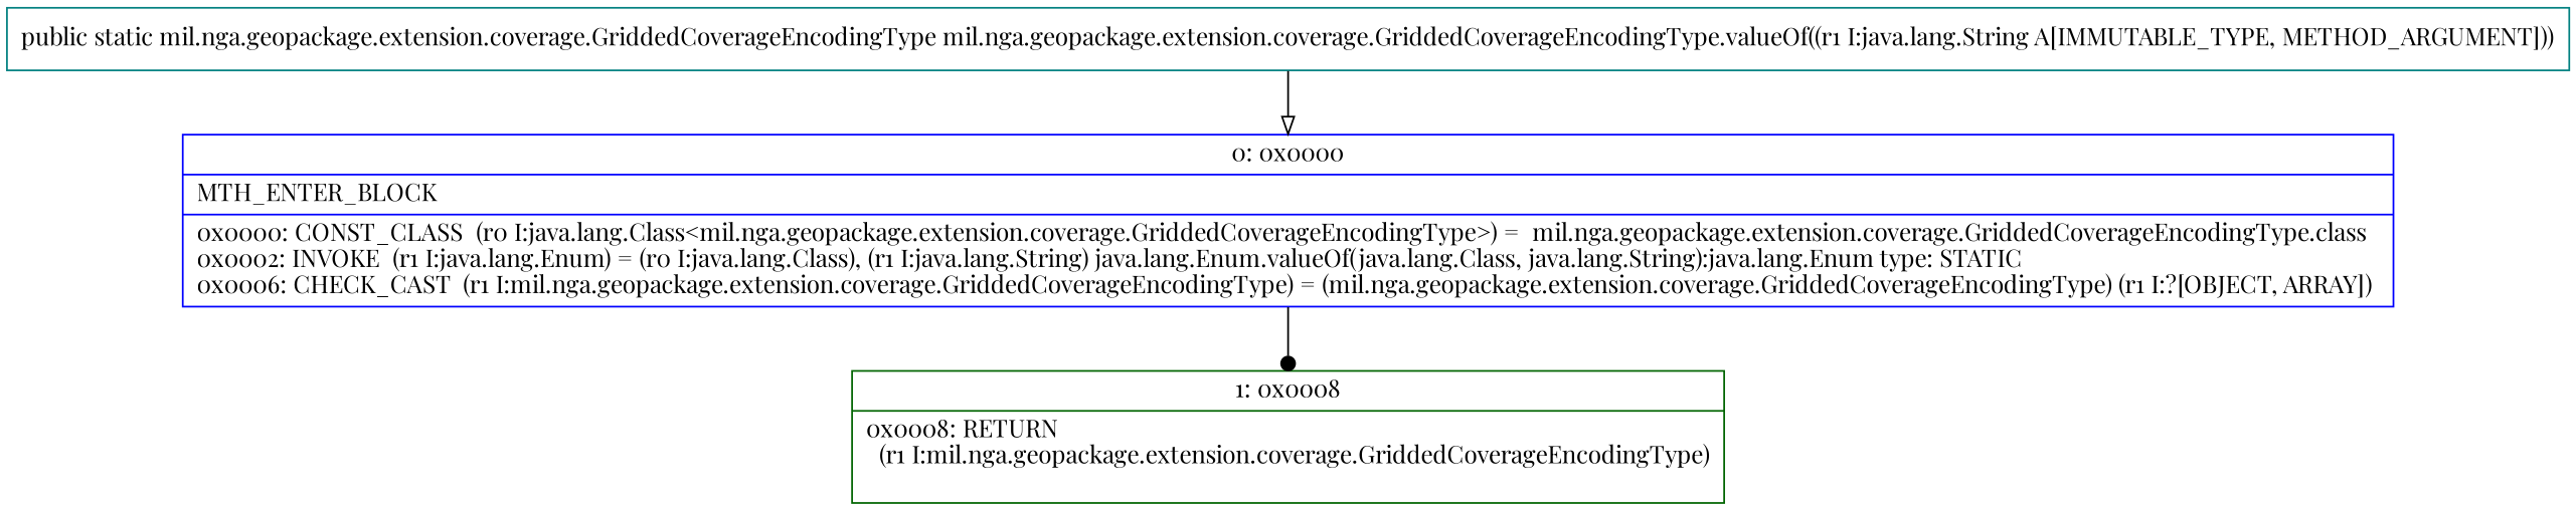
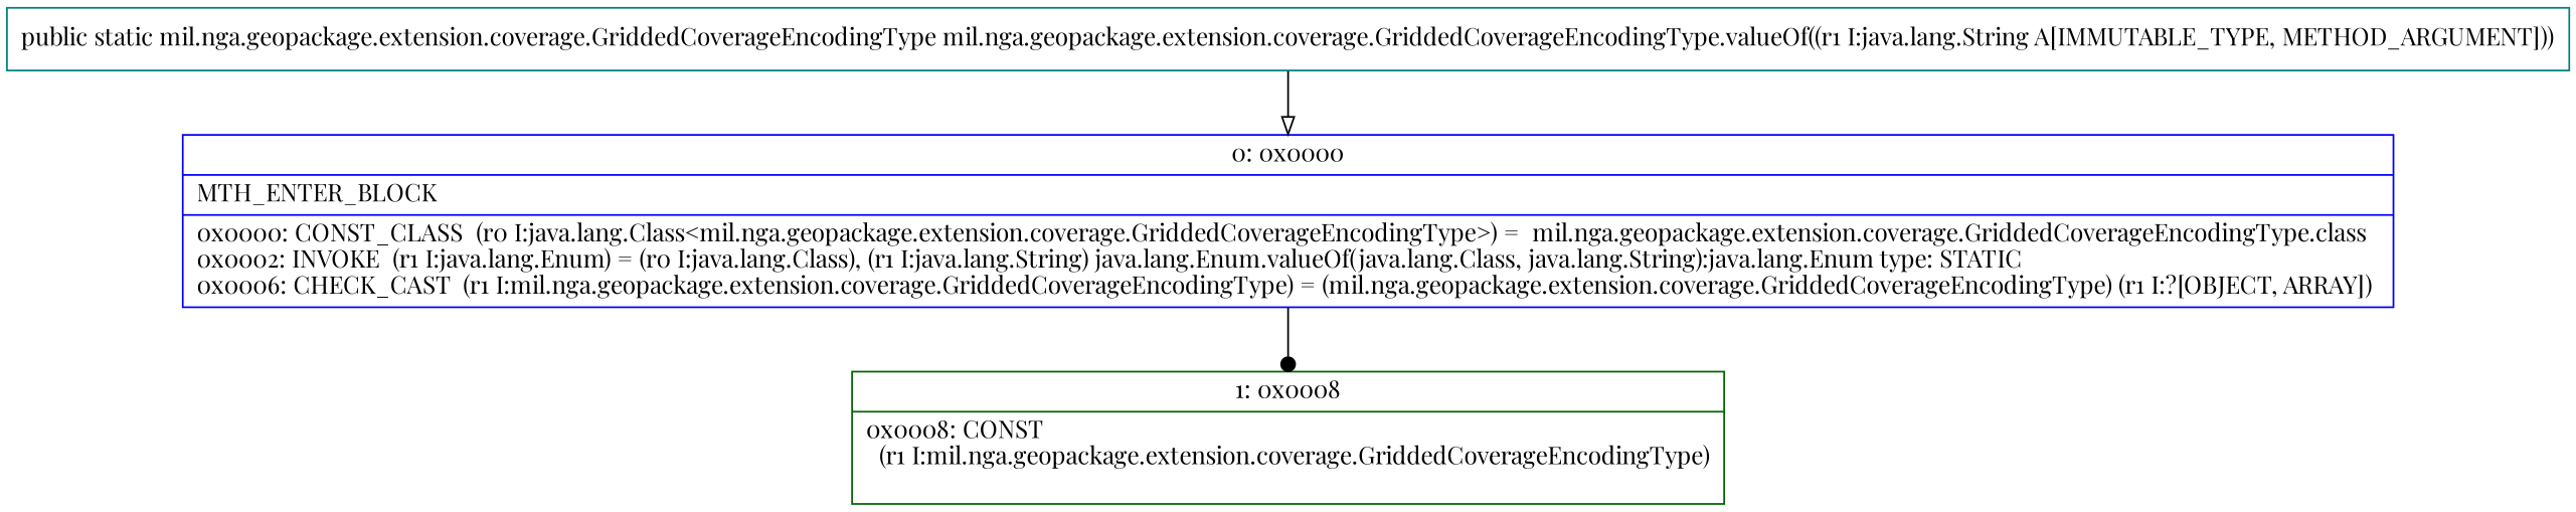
  digraph {
    fontname="Playfair Display"
    node [shape=record fontname="Playfair Display"]
    edge [fontname="Playfair Display"]
    n1 [label="{0\:\ 0x0000|MTH_ENTER_BLOCK\l|0x0000: CONST_CLASS  (r0 I:java.lang.Class\<mil.nga.geopackage.extension.coverage.GriddedCoverageEncodingType\>) =  mil.nga.geopackage.extension.coverage.GriddedCoverageEncodingType.class \l0x0002: INVOKE  (r1 I:java.lang.Enum) = (r0 I:java.lang.Class), (r1 I:java.lang.String) java.lang.Enum.valueOf(java.lang.Class, java.lang.String):java.lang.Enum type: STATIC \l0x0006: CHECK_CAST  (r1 I:mil.nga.geopackage.extension.coverage.GriddedCoverageEncodingType) = (mil.nga.geopackage.extension.coverage.GriddedCoverageEncodingType) (r1 I:?[OBJECT, ARRAY]) \l}" color=blue]
-   n2 [label="{1\:\ 0x0008|0x0008: RETURN  \l  (r1 I:mil.nga.geopackage.extension.coverage.GriddedCoverageEncodingType)\l \l}" color=darkgreen]
+   n2 [label="{1\:\ 0x0008|0x0008: CONST  \l  (r1 I:mil.nga.geopackage.extension.coverage.GriddedCoverageEncodingType)\l \l}" color=darkgreen]
    n3 [label="{public static mil.nga.geopackage.extension.coverage.GriddedCoverageEncodingType mil.nga.geopackage.extension.coverage.GriddedCoverageEncodingType.valueOf((r1 I:java.lang.String A[IMMUTABLE_TYPE, METHOD_ARGUMENT])) }" color=teal]
    n1 -> n2 [arrowhead=dot]
    n3 -> n1 [arrowhead=onormal]
  }
